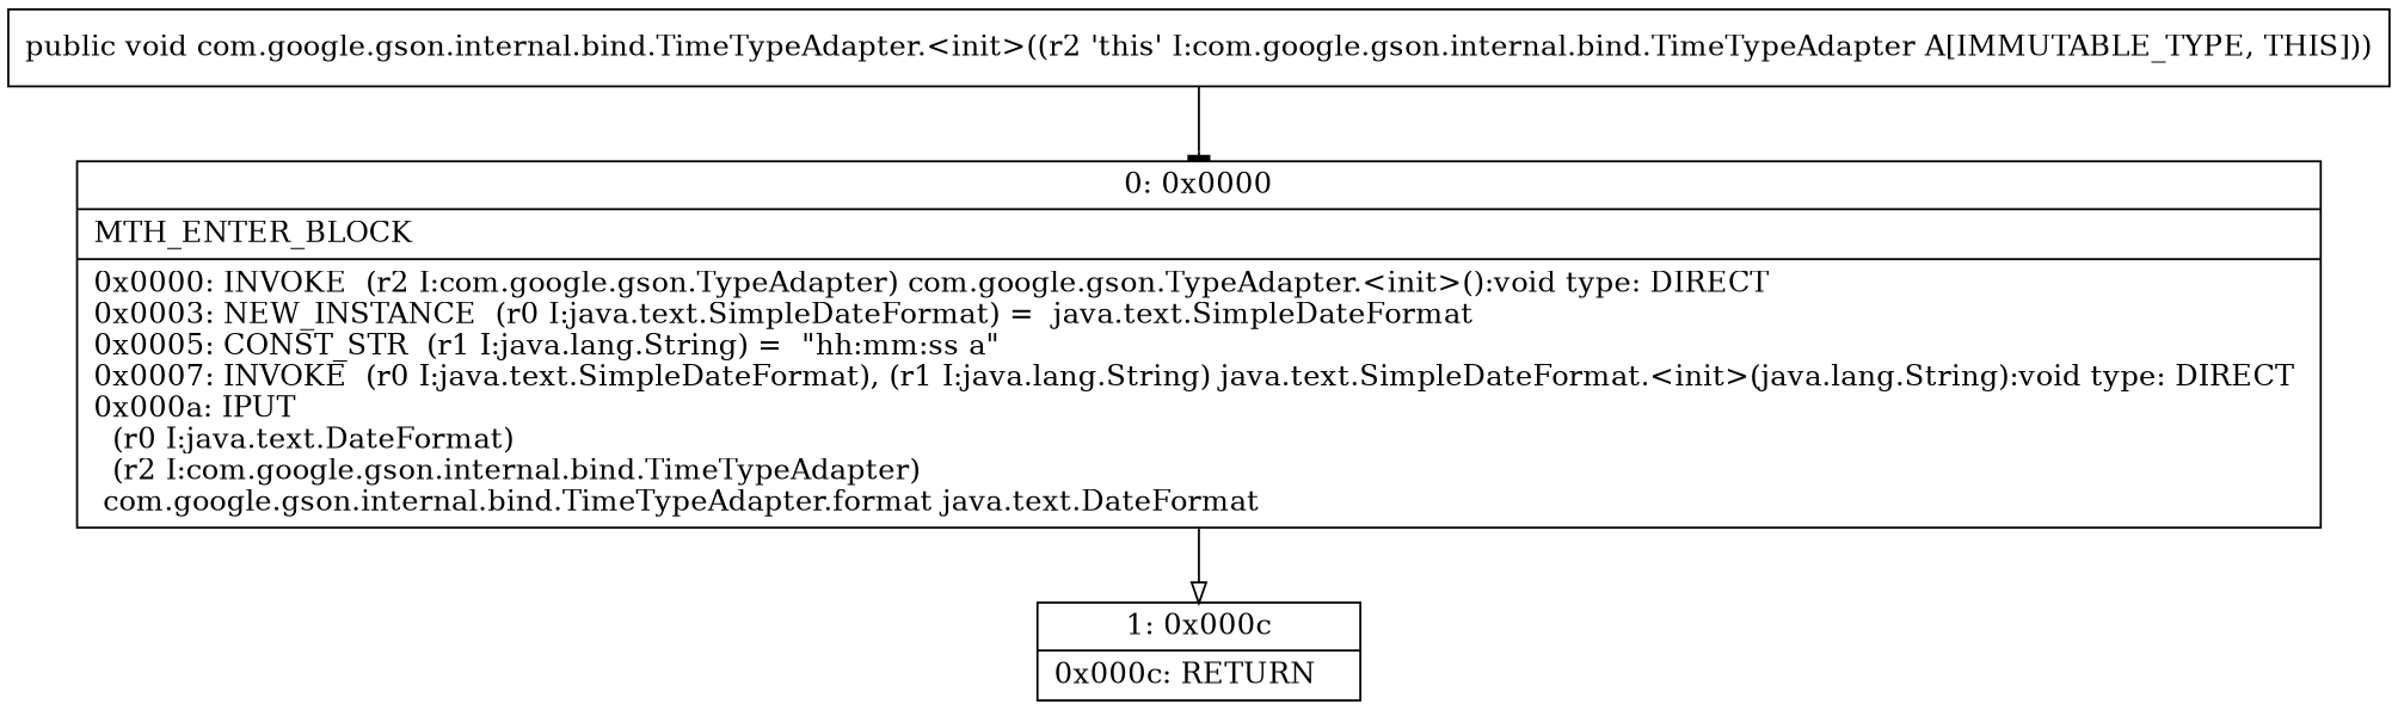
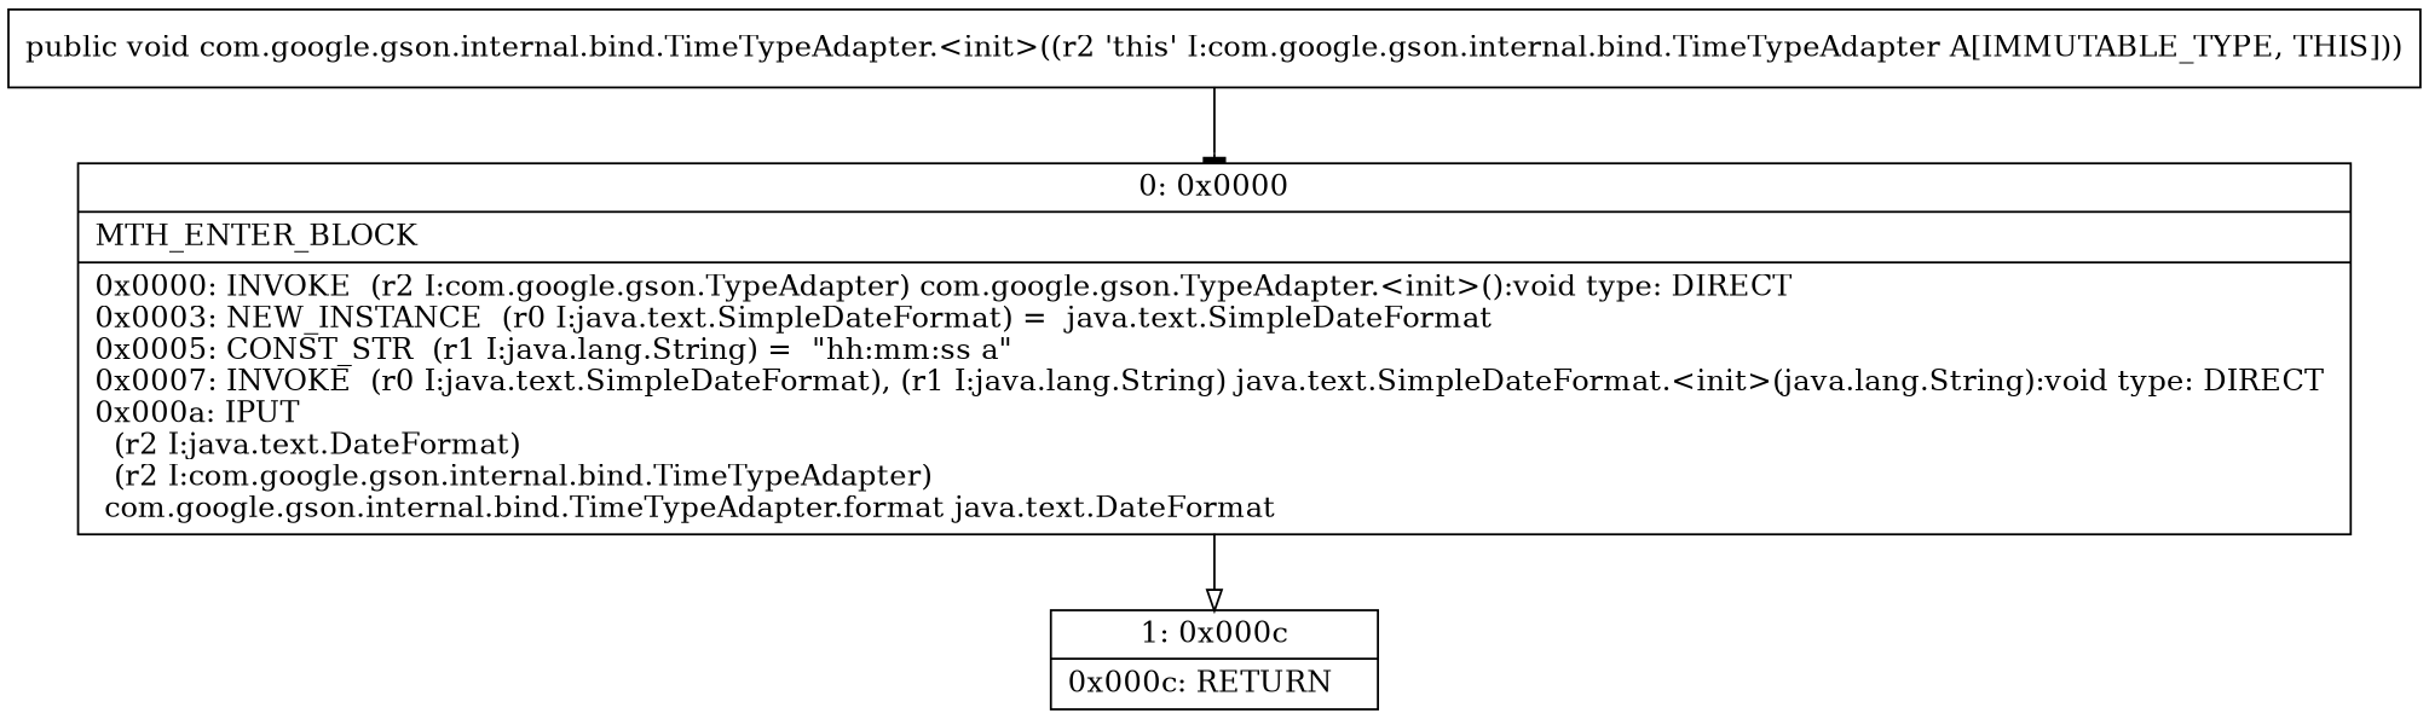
  digraph {
    node [shape=record]
-   n1 [label="{0\:\ 0x0000|MTH_ENTER_BLOCK\l|0x0000: INVOKE  (r2 I:com.google.gson.TypeAdapter) com.google.gson.TypeAdapter.\<init\>():void type: DIRECT \l0x0003: NEW_INSTANCE  (r0 I:java.text.SimpleDateFormat) =  java.text.SimpleDateFormat \l0x0005: CONST_STR  (r1 I:java.lang.String) =  \"hh:mm:ss a\" \l0x0007: INVOKE  (r0 I:java.text.SimpleDateFormat), (r1 I:java.lang.String) java.text.SimpleDateFormat.\<init\>(java.lang.String):void type: DIRECT \l0x000a: IPUT  \l  (r0 I:java.text.DateFormat)\l  (r2 I:com.google.gson.internal.bind.TimeTypeAdapter)\l com.google.gson.internal.bind.TimeTypeAdapter.format java.text.DateFormat \l}"]
+   n1 [label="{0\:\ 0x0000|MTH_ENTER_BLOCK\l|0x0000: INVOKE  (r2 I:com.google.gson.TypeAdapter) com.google.gson.TypeAdapter.\<init\>():void type: DIRECT \l0x0003: NEW_INSTANCE  (r0 I:java.text.SimpleDateFormat) =  java.text.SimpleDateFormat \l0x0005: CONST_STR  (r1 I:java.lang.String) =  \"hh:mm:ss a\" \l0x0007: INVOKE  (r0 I:java.text.SimpleDateFormat), (r1 I:java.lang.String) java.text.SimpleDateFormat.\<init\>(java.lang.String):void type: DIRECT \l0x000a: IPUT  \l  (r2 I:java.text.DateFormat)\l  (r2 I:com.google.gson.internal.bind.TimeTypeAdapter)\l com.google.gson.internal.bind.TimeTypeAdapter.format java.text.DateFormat \l}"]
    n2 [label="{1\:\ 0x000c|0x000c: RETURN   \l}"]
    n3 [label="{public void com.google.gson.internal.bind.TimeTypeAdapter.\<init\>((r2 'this' I:com.google.gson.internal.bind.TimeTypeAdapter A[IMMUTABLE_TYPE, THIS])) }"]
    n1 -> n2 [arrowhead=onormal]
    n3 -> n1 [arrowhead=tee]
  }
